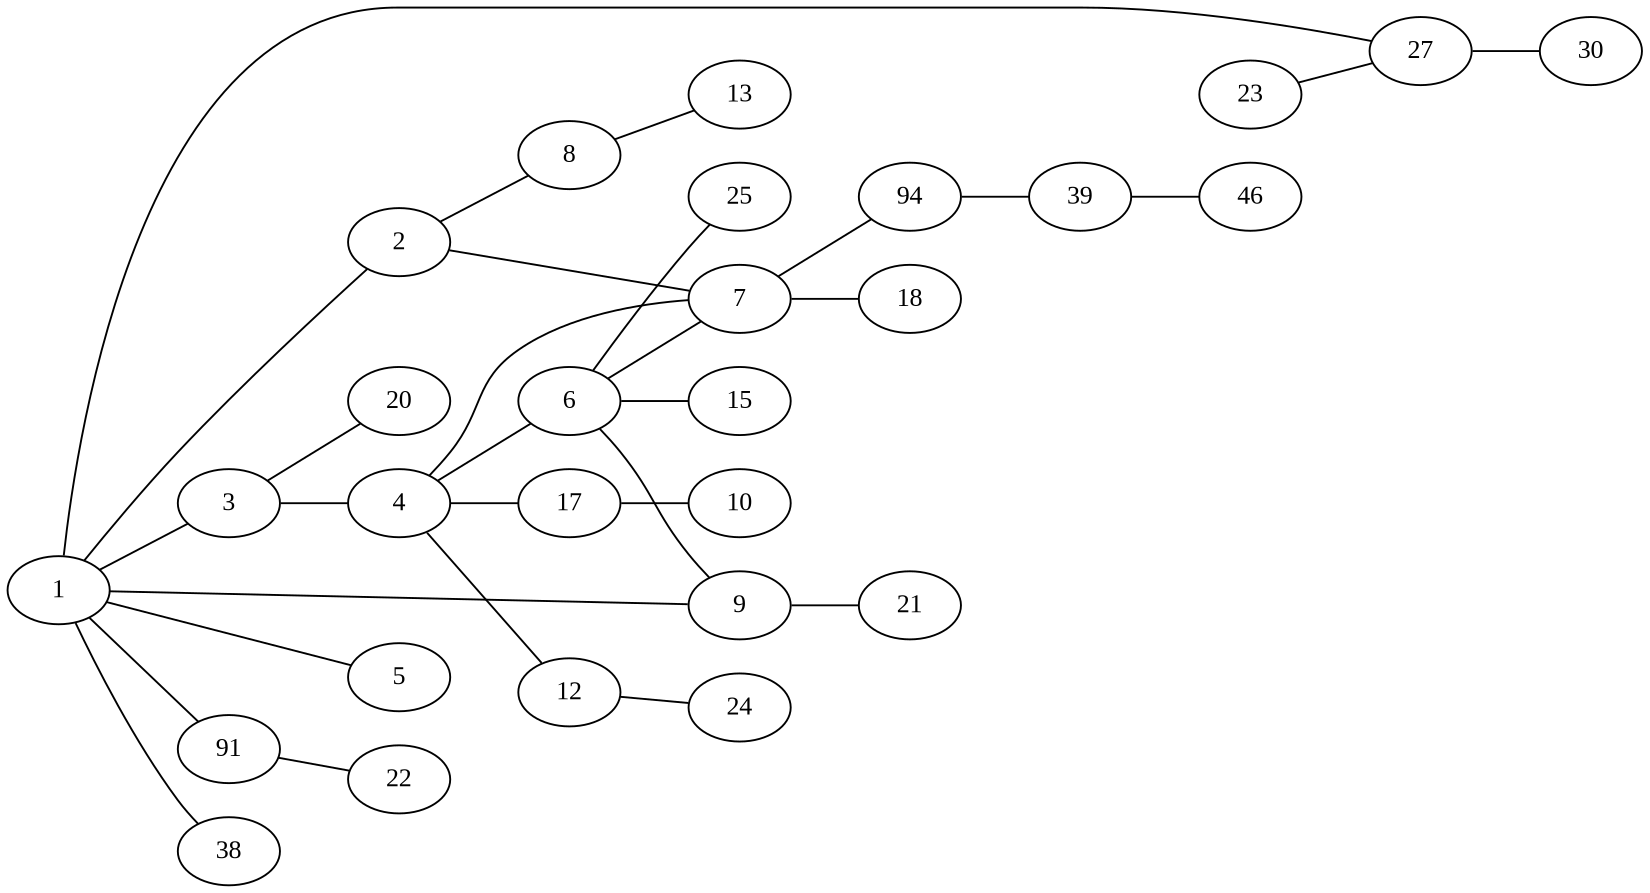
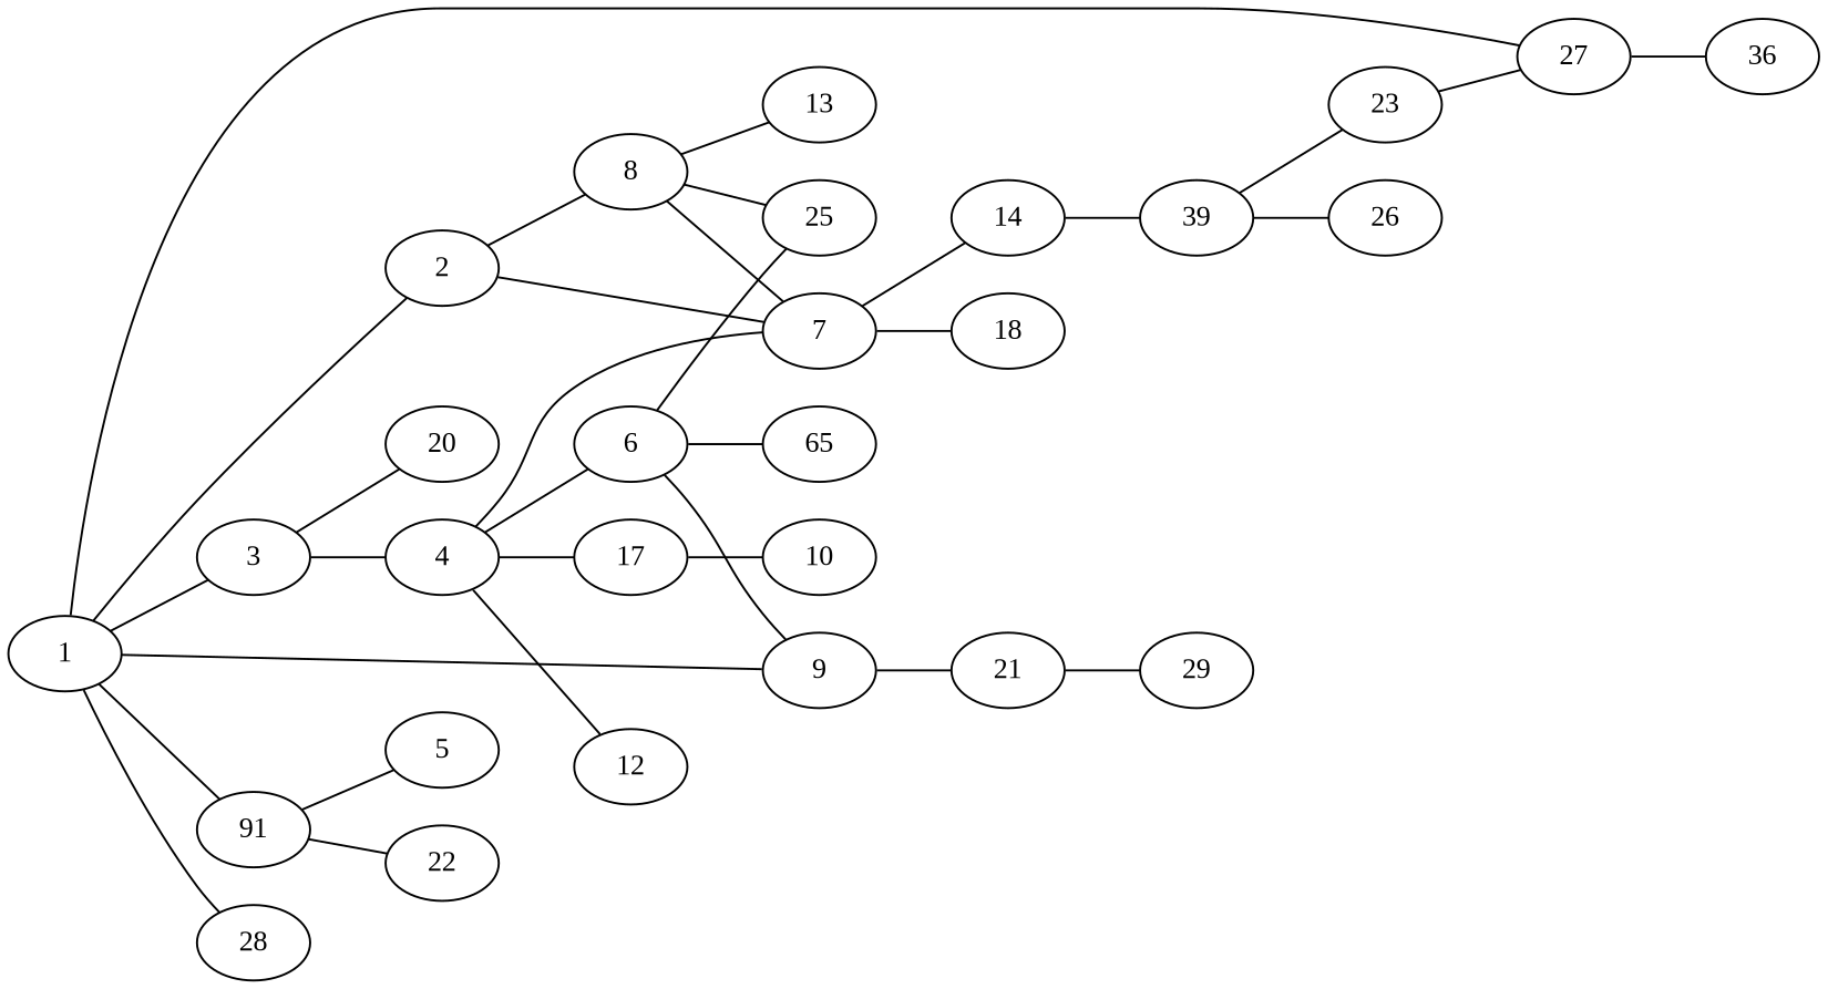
  graph {
    fontname="Liberation Serif"
    rankdir=LR
    node [fontname="Liberation Serif"]
    edge [fontname="Liberation Serif"]
    1
    2
    3
    5
    9
    n6 [label=91]
    27
-   28 [label=38]
+   28
    7
    8
    4
    20
    21
    22
-   30
-   14 [label=94]
+   30 [label=36]
+   14
    18
    25
    13
    6
    12
    17
+   29
    n24 [label=39]
-   15
-   24
+   15 [label=65]
    10
    23
-   26 [label=46]
+   26
    1 -- 2
    1 -- 3
-   1 -- 5
+   n6 -- 5
    1 -- 9
    1 -- n6
    1 -- 27
    1 -- 28
    2 -- 7
    2 -- 8
    3 -- 4
    3 -- 20
    9 -- 21
    n6 -- 22
    27 -- 30
    7 -- 14
    7 -- 18
+   8 -- 25
    8 -- 13
    4 -- 7
    4 -- 6
    4 -- 12
    4 -- 17
+   21 -- 29
    14 -- n24
    6 -- 9
-   6 -- 7
+   8 -- 7
    6 -- 25
    6 -- 15
-   12 -- 24
    17 -- 10
+   n24 -- 23
    n24 -- 26
    23 -- 27
  }
